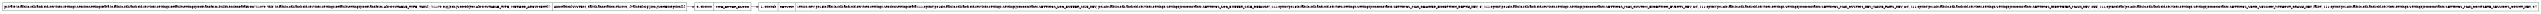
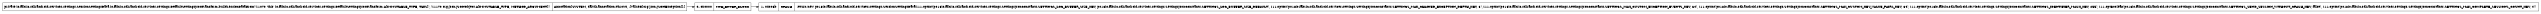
  digraph {
    rankdir=LR
    node [shape=record]
    n1 [label="{0\:\ 0x0000|MTH_ENTER_BLOCK\l}"]
-   n2 [label="{1\:\ 0x003b|RETURN\l|return new p018io.fabric.sdk.android.services.settings.SessionSettingsData(r11.optInt(p018io.fabric.sdk.android.services.settings.SettingsJsonConstants.SETTINGS_LOG_BUFFER_SIZE_KEY, p018io.fabric.sdk.android.services.settings.SettingsJsonConstants.SETTINGS_LOG_BUFFER_SIZE_DEFAULT), r11.optInt(p018io.fabric.sdk.android.services.settings.SettingsJsonConstants.SETTINGS_MAX_CHAINED_EXCEPTION_DEPTH_KEY, 8), r11.optInt(p018io.fabric.sdk.android.services.settings.SettingsJsonConstants.SETTINGS_MAX_CUSTOM_EXCEPTION_EVENTS_KEY, 64), r11.optInt(p018io.fabric.sdk.android.services.settings.SettingsJsonConstants.SETTINGS_MAX_CUSTOM_KEY_VALUE_PAIRS_KEY, 64), r11.optInt(p018io.fabric.sdk.android.services.settings.SettingsJsonConstants.SETTINGS_IDENTIFIER_MASK_KEY, 255), r11.optBoolean(p018io.fabric.sdk.android.services.settings.SettingsJsonConstants.SETTINGS_SEND_SESSION_WITHOUT_CRASH_KEY, false), r11.optInt(p018io.fabric.sdk.android.services.settings.SettingsJsonConstants.SETTINGS_MAX_COMPLETE_SESSIONS_COUNT_KEY, 4))\l}"]
+   n2 [label="{1\:\ 0x003b|CRASH\l|return new p018io.fabric.sdk.android.services.settings.SessionSettingsData(r11.optInt(p018io.fabric.sdk.android.services.settings.SettingsJsonConstants.SETTINGS_LOG_BUFFER_SIZE_KEY, p018io.fabric.sdk.android.services.settings.SettingsJsonConstants.SETTINGS_LOG_BUFFER_SIZE_DEFAULT), r11.optInt(p018io.fabric.sdk.android.services.settings.SettingsJsonConstants.SETTINGS_MAX_CHAINED_EXCEPTION_DEPTH_KEY, 8), r11.optInt(p018io.fabric.sdk.android.services.settings.SettingsJsonConstants.SETTINGS_MAX_CUSTOM_EXCEPTION_EVENTS_KEY, 64), r11.optInt(p018io.fabric.sdk.android.services.settings.SettingsJsonConstants.SETTINGS_MAX_CUSTOM_KEY_VALUE_PAIRS_KEY, 64), r11.optInt(p018io.fabric.sdk.android.services.settings.SettingsJsonConstants.SETTINGS_IDENTIFIER_MASK_KEY, 255), r11.optBoolean(p018io.fabric.sdk.android.services.settings.SettingsJsonConstants.SETTINGS_SEND_SESSION_WITHOUT_CRASH_KEY, false), r11.optInt(p018io.fabric.sdk.android.services.settings.SettingsJsonConstants.SETTINGS_MAX_COMPLETE_SESSIONS_COUNT_KEY, 4))\l}"]
    n3 [label="{private io.fabric.sdk.android.services.settings.SessionSettingsData io.fabric.sdk.android.services.settings.DefaultSettingsJsonTransform.buildSessionDataFrom((r10v0 'this' io.fabric.sdk.android.services.settings.DefaultSettingsJsonTransform A[IMMUTABLE_TYPE, THIS]), (r11v0 org.json.JSONObject A[IMMUTABLE_TYPE, METHOD_ARGUMENT]))  | Annotation[SYSTEM, dalvik.annotation.Throws, \{value=[org.json.JSONException]\}]\l}"]
    n1 -> n2
    n3 -> n1
  }
